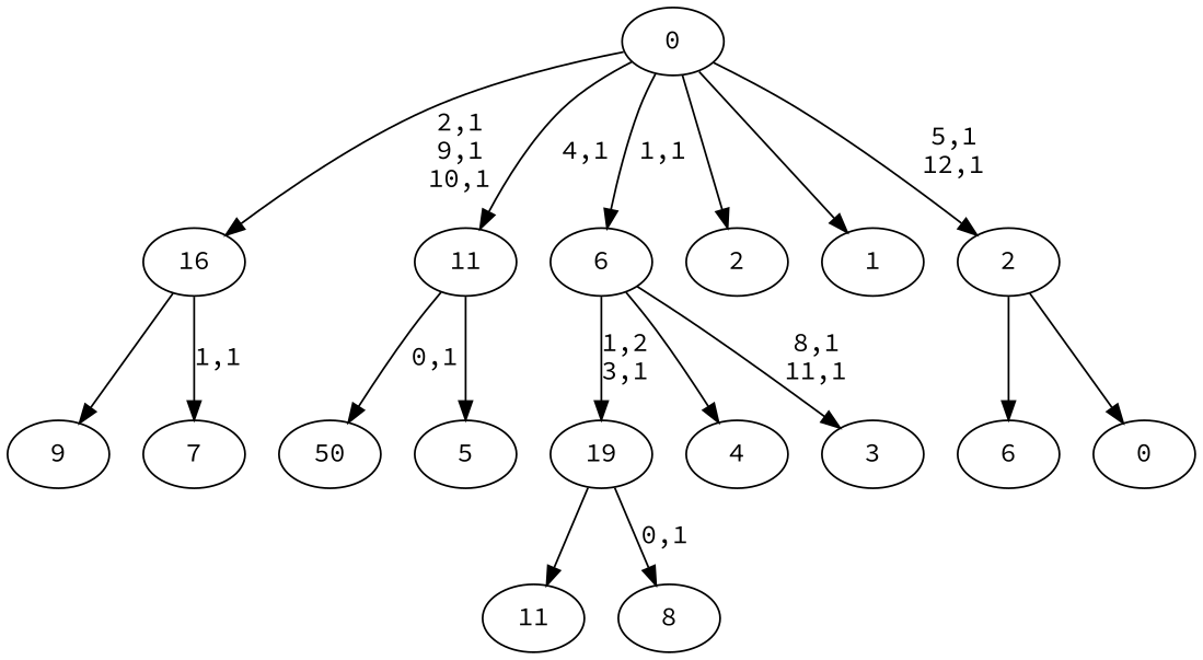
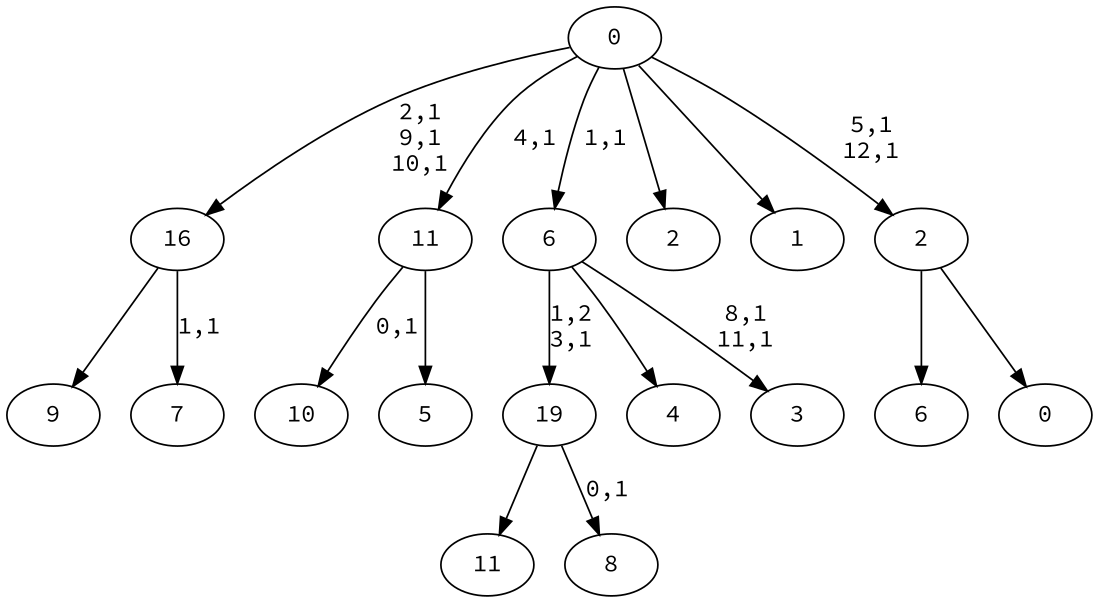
  digraph {
    fontname="Source Code Pro"
    node [fontname="Source Code Pro"]
    edge [fontname="Source Code Pro"]
    n1 [label=11]
-   n2 [label=50]
+   n2 [label=10]
    n3 [label=9]
    n4 [label=8]
    19
    n6 [label=7]
    16
    n8 [label=6]
    n9 [label=5]
    11
    n11 [label=4]
    n12 [label=3]
    6
    n14 [label=2]
    n15 [label=1]
    n16 [label=0]
    2
    0
    19 -> n1
    19 -> n4 [label="0,1"]
    16 -> n3
    16 -> n6 [label="1,1"]
    11 -> n2 [label="0,1"]
    11 -> n9
    6 -> 19 [label="1,2\n3,1"]
    6 -> n11
    6 -> n12 [label="8,1\n11,1"]
    2 -> n8
    2 -> n16
    0 -> 16 [label="2,1\n9,1\n10,1"]
    0 -> 11 [label="4,1"]
    0 -> 6 [label="1,1"]
    0 -> n14
    0 -> n15
    0 -> 2 [label="5,1\n12,1"]
  }
